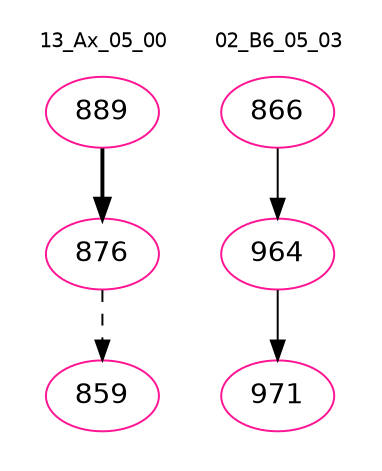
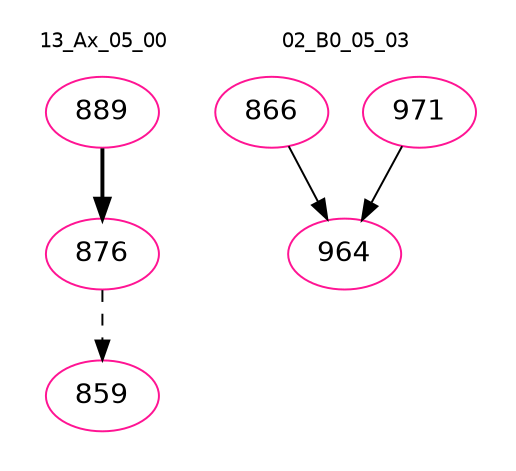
  digraph {
    fontname="DejaVu Sans"
    node [color=deeppink fontname="DejaVu Sans"]
    edge [color=black fontname="DejaVu Sans" style=solid]
    n1 [label=889]
    n2 [label=876]
    n3 [label=859]
    n4 [label=971]
    n5 [label=964]
    n6 [label=866]
    subgraph cluster_1 {
      color=white
      fontsize=10
      label="13_Ax_05_00"
      n1
      n2
      n3
    }
    subgraph cluster_2 {
      color=white
      fontsize=10
-     label="02_B6_05_03"
+     label="02_B0_05_03"
      n4
      n5
      n6
    }
    n1 -> n2 [style=bold]
    n2 -> n3 [style=dashed]
-   n5 -> n4
+   n4 -> n5
    n6 -> n5
  }
